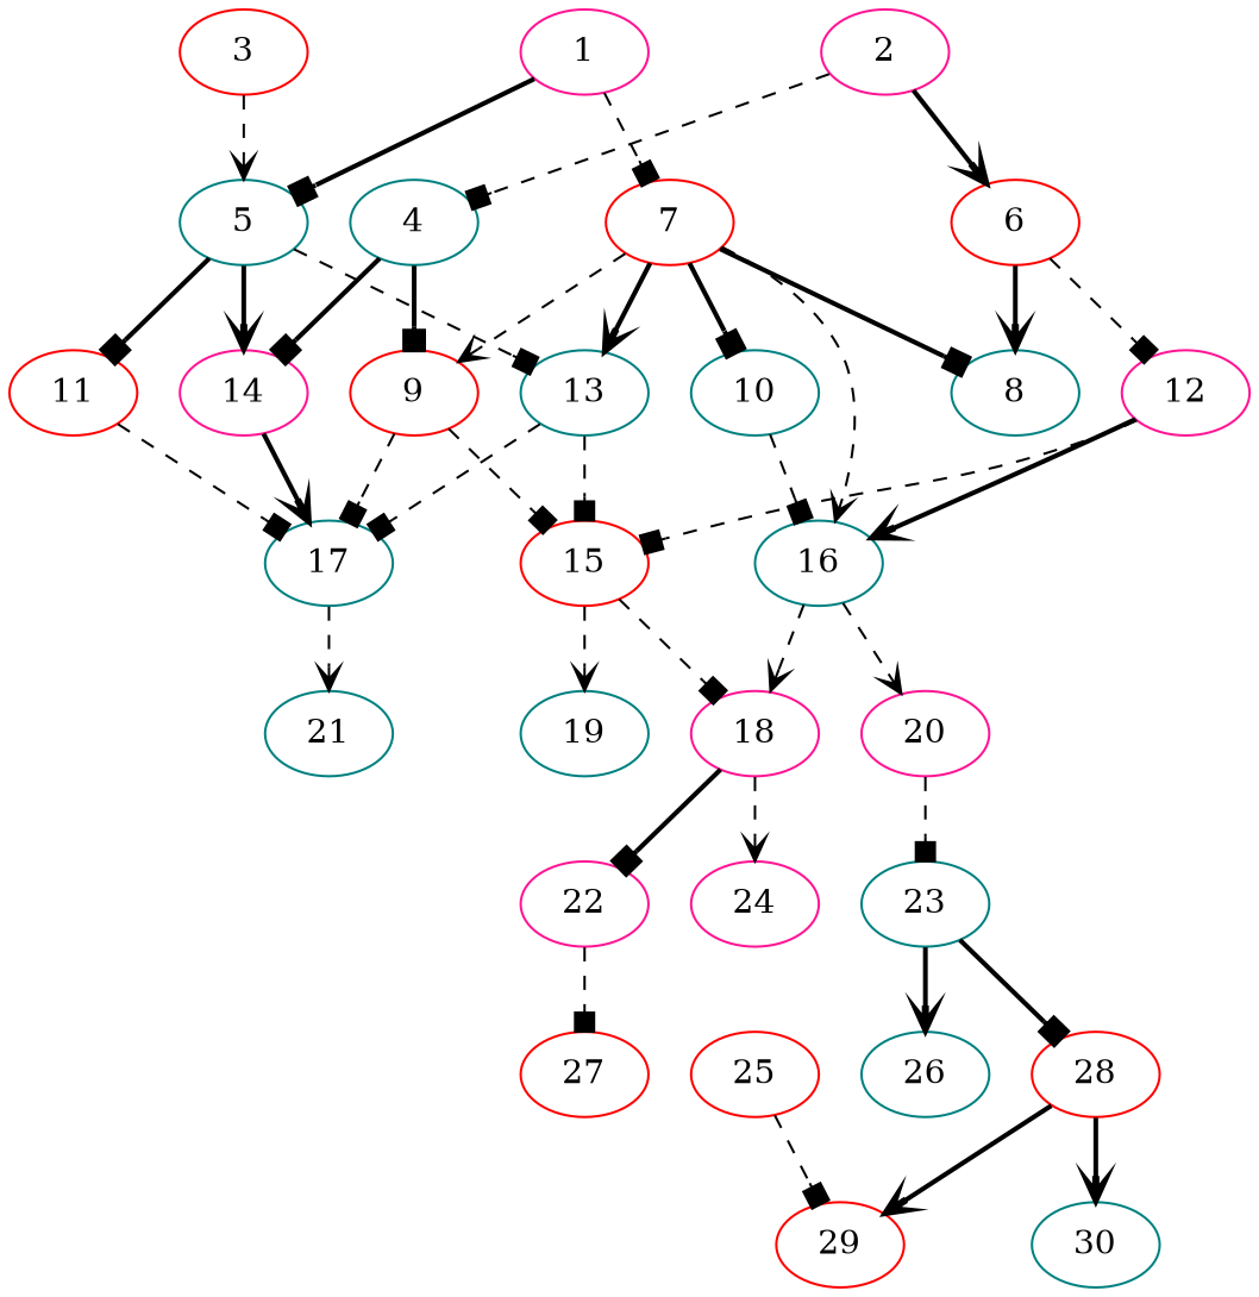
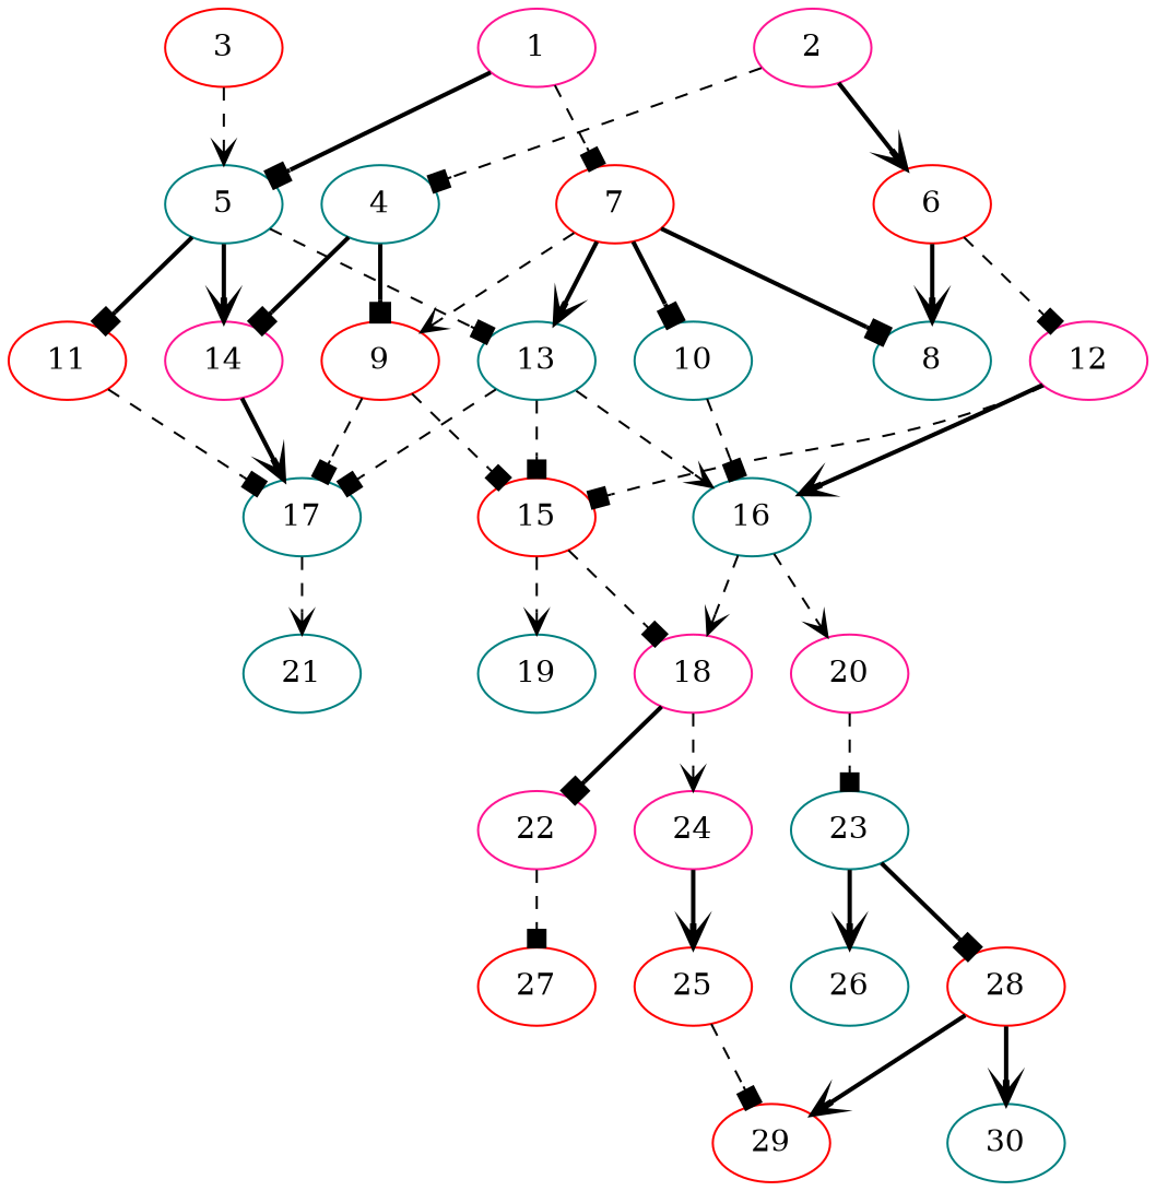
  digraph {
    node [alpha=0.09 color=teal compute_size=134217728000 result_size=0]
    edge [arrowhead=box style=dashed]
    1 [alpha=0.08 color=deeppink ram=21894032 result_size=1024 trans_size=465050]
    5 [alpha=0.14 compute_size=549755813888 ram=40487024 result_size=91136 trans_size=22955]
    7 [alpha=0.07 color=red compute_size=27353769984 ram=48646208 result_size=54272 trans_size=176788]
    14 [alpha=0.20 color=deeppink compute_size=8830775296 ram=50508992 result_size=9216 trans_size=521507]
    11 [alpha=0.06 color=red compute_size=424433418240 ram=18616736 result_size=91136 trans_size=642157]
    13 [alpha=0.02 compute_size=2424537088 ram=33899168 result_size=74752 trans_size=78740]
    9 [color=red compute_size=190029445392 ram=49552256 result_size=1024 trans_size=612618]
    8 [alpha=0.13 compute_size=9295104000 ram=8935328 trans_size=940905]
    10 [alpha=0.16 ram=31548512 result_size=1024 trans_size=691805]
    17 [alpha=0.01 compute_size=42141597696 ram=6020768 result_size=70656 trans_size=837550]
    15 [alpha=0.07 color=red compute_size=922042368 ram=35780960 result_size=70656 trans_size=897684]
    16 [alpha=0.14 compute_size=12513050624 ram=36123104 result_size=91136 trans_size=78165]
    2 [alpha=0.17 color=deeppink compute_size=28991029248 ram=35506928 result_size=29696 trans_size=123177]
    4 [alpha=0.02 compute_size=39270809600 ram=32912336 result_size=1024 trans_size=388741]
    6 [color=red compute_size=3324379136 ram=43830848 result_size=74752 trans_size=1003340]
    12 [alpha=0.01 color=deeppink compute_size=549755813888 ram=19771472 result_size=91136 trans_size=523873]
    3 [alpha=0.03 color=red compute_size=29656612864 ram=38335952 result_size=91136 trans_size=1016575]
    18 [color=deeppink compute_size=28991029248 ram=51351680 result_size=29696 trans_size=280303]
    19 [alpha=0.04 compute_size=231928233984 ram=16353200 trans_size=449897]
    21 [alpha=0.08 compute_size=1073741824000 ram=37924112 trans_size=583686]
    20 [alpha=0.16 color=deeppink compute_size=465584128 ram=5032352 result_size=70656 trans_size=572433]
    22 [alpha=0.15 color=deeppink compute_size=8589934592 ram=14268656 result_size=70656 trans_size=473810]
    24 [alpha=0.18 color=deeppink compute_size=28991029248 ram=9846128 result_size=29696 trans_size=879941]
    23 [alpha=0.10 compute_size=2459086848 ram=51730256 result_size=29696 trans_size=289382]
    27 [color=red ram=34822640 trans_size=865107]
    25 [alpha=0.10 color=red compute_size=89178875845 ram=39926288 result_size=13312 trans_size=412845]
    26 [alpha=0.01 compute_size=782757789696 ram=34368032 trans_size=5276]
    28 [alpha=0.10 color=red compute_size=16821649408 ram=21437840 result_size=91136 trans_size=499609]
    29 [alpha=0.11 color=red compute_size=11777218560 ram=13083824 trans_size=1028596]
    30 [alpha=0.17 compute_size=954556416 ram=50190608 trans_size=795384]
    1 -> 5 [style=bold]
    1 -> 7
    5 -> 14 [arrowhead=vee style=bold]
    5 -> 11 [style=bold]
    5 -> 13
    7 -> 13 [arrowhead=vee style=bold]
    7 -> 9 [arrowhead=vee]
    7 -> 8 [style=bold]
    7 -> 10 [style=bold]
    14 -> 17 [arrowhead=vee style=bold]
    11 -> 17
    13 -> 17
    13 -> 15
-   7 -> 16 [arrowhead=vee]
+   13 -> 16 [arrowhead=vee]
    9 -> 17
    9 -> 15
    10 -> 16
    17 -> 21 [arrowhead=vee]
    15 -> 18
    15 -> 19 [arrowhead=vee]
    16 -> 18 [arrowhead=vee]
    16 -> 20 [arrowhead=vee]
    2 -> 4
    2 -> 6 [arrowhead=vee style=bold]
    4 -> 14 [style=bold]
    4 -> 9 [style=bold]
    6 -> 8 [arrowhead=vee style=bold]
    6 -> 12
    12 -> 15
    12 -> 16 [arrowhead=vee style=bold]
    3 -> 5 [arrowhead=vee]
    18 -> 22 [style=bold]
    18 -> 24 [arrowhead=vee]
    20 -> 23
    22 -> 27
+   24 -> 25 [arrowhead=vee style=bold]
    23 -> 26 [arrowhead=vee style=bold]
    23 -> 28 [style=bold]
    25 -> 29
    28 -> 29 [arrowhead=vee style=bold]
    28 -> 30 [arrowhead=vee style=bold]
  }
